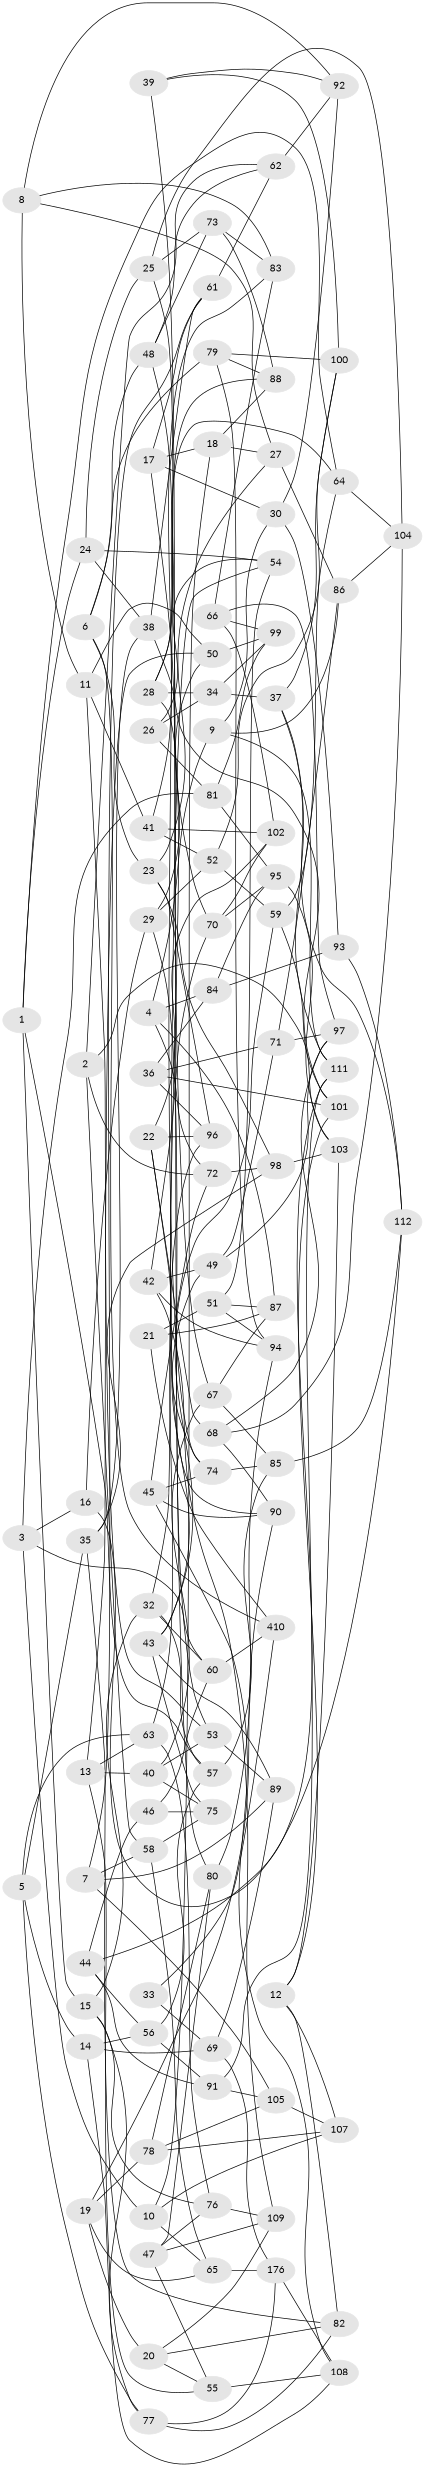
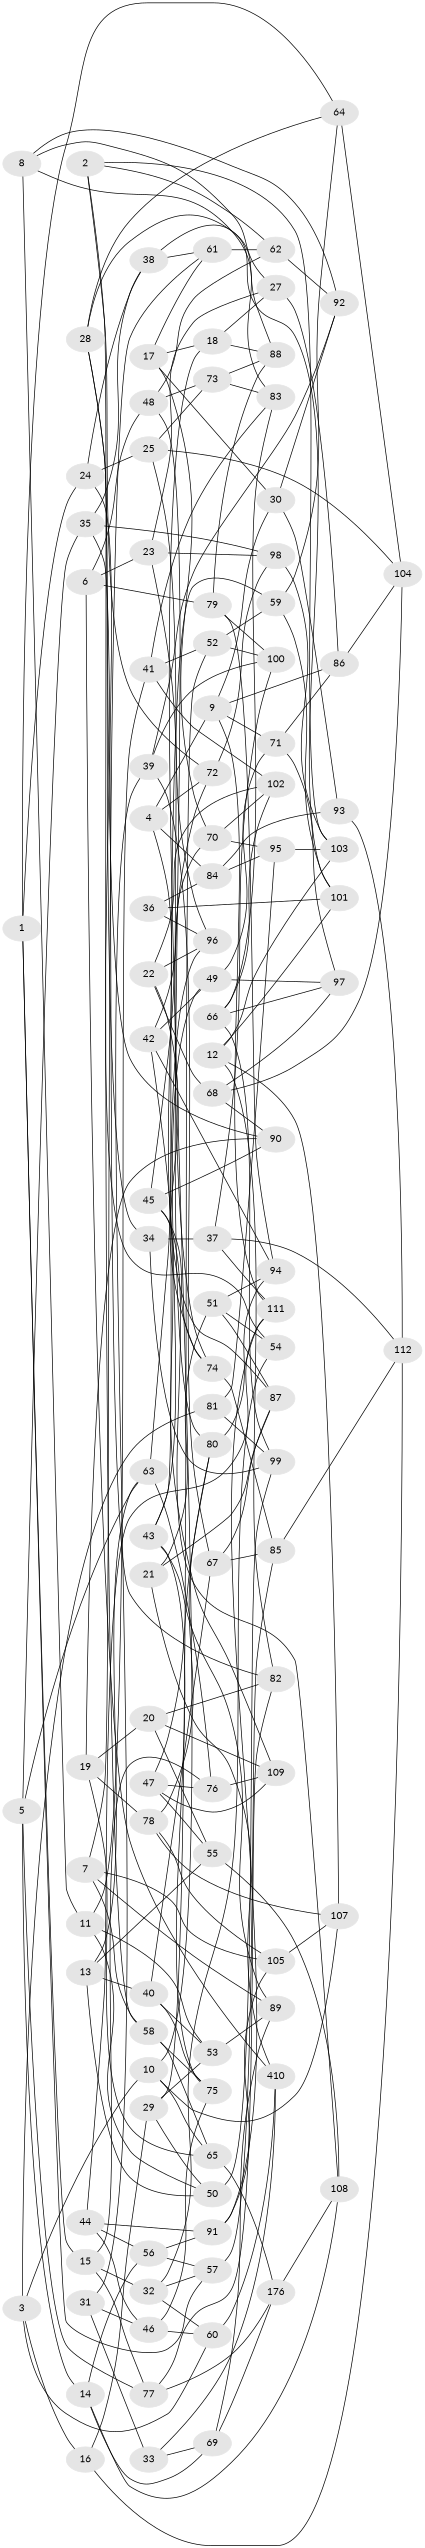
  graph {
    fontname=Lato
    rankdir=LR
    node [color=gray90 fontname=Lato style=filled]
    edge [fontname=Lato]
    1
    15
    24
    57
    64
    77
    32
    76
    25
    38
    54
    85
    104
    2
    58
    62
    72
    103
    65
    75
    92
    98
    3
    10
    16
    60
    81
    18
    107
    29
    112
    n32 [label=410]
    99
    95
    4
    9
    84
    87
    30
    86
    111
    93
    5
    14
    35
    63
    56
    69
    108
    82
    96
    n52 [label=176]
    6
    23
    48
    79
    27
    73
    80
    88
    100
    94
    7
    61
    89
    105
    8
    11
    83
    41
    50
    53
    102
    52
    12
    101
    13
    40
    55
    67
    91
    109
    21
    51
    17
    70
    19
    20
    78
    90
    22
    68
    74
    97
-   26
    34
+   31
    33
    39
    46
    37
    28
    59
    36
    71
    42
    49
    43
    44
    45
    47
    66
    1 -- 15
    1 -- 24
    1 -- 57
    1 -- 64
    15 -- 77
    15 -- 32
    15 -- 76
    24 -- 25
    24 -- 38
    24 -- 54
    57 -- 85
    64 -- 104
    77 -- 82
    77 -- n52
    32 -- 57
    32 -- 54
    32 -- 60
    76 -- 109
    25 -- 104
    25 -- 73
    25 -- 74
    38 -- 61
    38 -- 101
    85 -- 112
    2 -- 58
    2 -- 62
    2 -- 72
    2 -- 103
    58 -- 65
    58 -- 75
    62 -- 92
    72 -- 98
    65 -- n52
    98 -- 103
    3 -- 10
    3 -- 16
    3 -- 60
    3 -- 81
    10 -- 65
    10 -- 18
    10 -- 107
    16 -- 29
    16 -- 112
    60 -- n32
    81 -- 99
    81 -- 95
    18 -- 27
    18 -- 88
    29 -- 50
    29 -- 53
    29 -- 52
    95 -- 103
    4 -- 72
    4 -- 9
    4 -- 84
    4 -- 87
    9 -- 30
    9 -- 86
    9 -- 111
    84 -- 95
    84 -- 93
    30 -- 92
    30 -- 93
    86 -- 104
    93 -- 112
    5 -- 77
    5 -- 14
    5 -- 35
    5 -- 63
    14 -- 56
    14 -- 69
    14 -- 108
    35 -- 38
    35 -- 98
    35 -- 82
    63 -- 76
    63 -- 96
    56 -- 57
    56 -- 91
    69 -- n52
    69 -- 89
    n52 -- 108
    6 -- n32
    6 -- 23
    6 -- 48
    6 -- 79
    23 -- 98
    23 -- 96
    23 -- 27
    48 -- 62
    48 -- 73
    48 -- 80
    79 -- 88
    79 -- 100
    79 -- 94
    27 -- 86
    73 -- 88
    73 -- 83
    80 -- 94
    7 -- 58
    7 -- 61
    7 -- 89
    7 -- 105
    61 -- 62
    105 -- 107
    8 -- 92
    8 -- 27
    8 -- 11
    8 -- 83
    11 -- 41
    11 -- 50
    11 -- 53
    41 -- 83
    41 -- 102
    41 -- 52
    50 -- 99
    53 -- 89
    52 -- 100
    52 -- 59
    12 -- 103
    12 -- 107
    12 -- 82
    12 -- 101
    13 -- 63
    13 -- 50
    13 -- 40
    13 -- 55
    40 -- 75
    40 -- 53
    40 -- 67
    55 -- 108
    67 -- 85
    67 -- 87
    91 -- 111
    91 -- 105
    21 -- n32
    21 -- 87
    21 -- 51
    51 -- 54
    51 -- 87
    51 -- 94
    17 -- 18
    17 -- 30
    17 -- 61
    17 -- 70
    70 -- 95
    70 -- 102
    19 -- 65
    19 -- 20
    19 -- 78
    19 -- 90
    20 -- 82
    20 -- 55
    20 -- 109
    78 -- 107
    78 -- 80
    78 -- 105
    22 -- 96
    22 -- 102
    22 -- 68
    22 -- 74
    68 -- 104
    68 -- 90
    68 -- 97
    74 -- 85
-   26 -- 54
-   26 -- 81
-   26 -- 34
    34 -- 99
    34 -- 37
+   31 -- 33
+   31 -- 39
+   31 -- 46
    33 -- n32
    33 -- 69
    39 -- 92
    39 -- 100
    39 -- 67
    46 -- 75
    46 -- 60
    37 -- 112
    37 -- 111
    37 -- 100
    28 -- 64
    28 -- 88
    28 -- 90
    28 -- 34
    59 -- 64
    59 -- 101
    36 -- 84
    36 -- 96
    36 -- 101
-   36 -- 71
+   9 -- 71
    71 -- 86
    71 -- 97
    42 -- 94
    42 -- 109
    42 -- 70
    42 -- 49
    49 -- 97
    49 -- 71
    43 -- 75
    43 -- 89
    43 -- 59
    43 -- 49
    44 -- 111
    44 -- 56
    44 -- 91
    44 -- 46
    45 -- 72
    45 -- 108
    45 -- 90
    45 -- 74
    47 -- 76
    47 -- 80
    47 -- 55
    47 -- 109
    66 -- 99
    66 -- 83
    66 -- 102
    66 -- 97
  }
